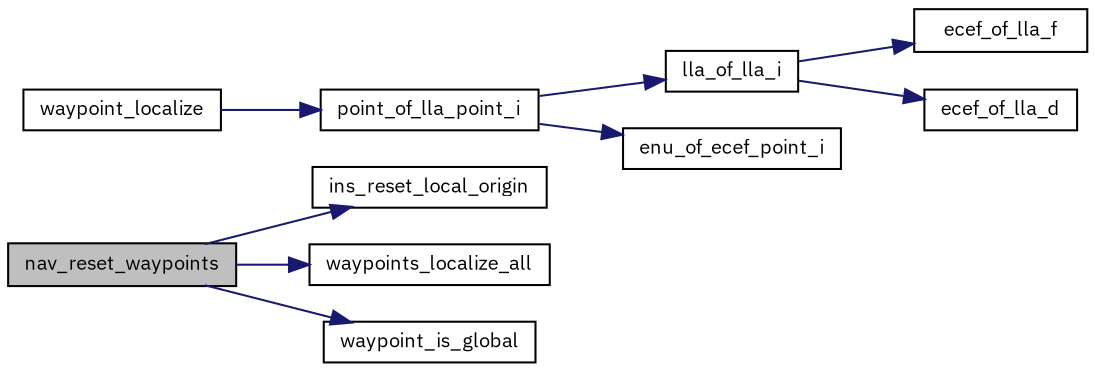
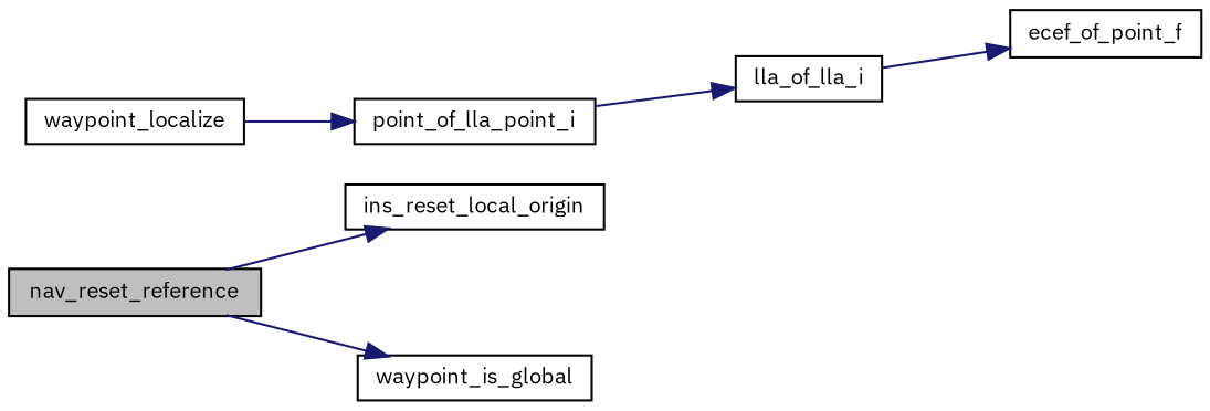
  digraph {
    fontname="IBM Plex Sans"
    rankdir=LR
    node [color=black fillcolor=white fontname="IBM Plex Sans" fontsize=10 shape=record style=filled]
    edge [color=midnightblue fontname="IBM Plex Sans" fontsize=10 labelfontname=FreeSans labelfontsize=10 style=solid]
-   n1 [fillcolor=grey75 fontcolor=black height=0.2 label=nav_reset_waypoints width=0.4]
+   n1 [fillcolor=grey75 fontcolor=black height=0.2 label=nav_reset_reference width=0.4]
    n2 [height=0.2 label=ins_reset_local_origin width=0.4]
-   n3 [height=0.2 label=waypoints_localize_all width=0.4]
    n4 [height=0.2 label=waypoint_is_global width=0.4]
    n5 [height=0.2 label=waypoint_localize width=0.4]
    n6 [height=0.2 label=point_of_lla_point_i width=0.4]
    n7 [height=0.2 label=lla_of_lla_i width=0.4]
-   n8 [height=0.2 label=enu_of_ecef_point_i width=0.4]
-   n9 [height=0.2 label=ecef_of_lla_f width=0.4]
-   n10 [height=0.2 label=ecef_of_lla_d width=0.4]
+   n9 [height=0.2 label=ecef_of_point_f width=0.4]
    n1 -> n2
-   n1 -> n3
    n1 -> n4
    n5 -> n6
    n6 -> n7
-   n6 -> n8
    n7 -> n9
-   n7 -> n10
  }
